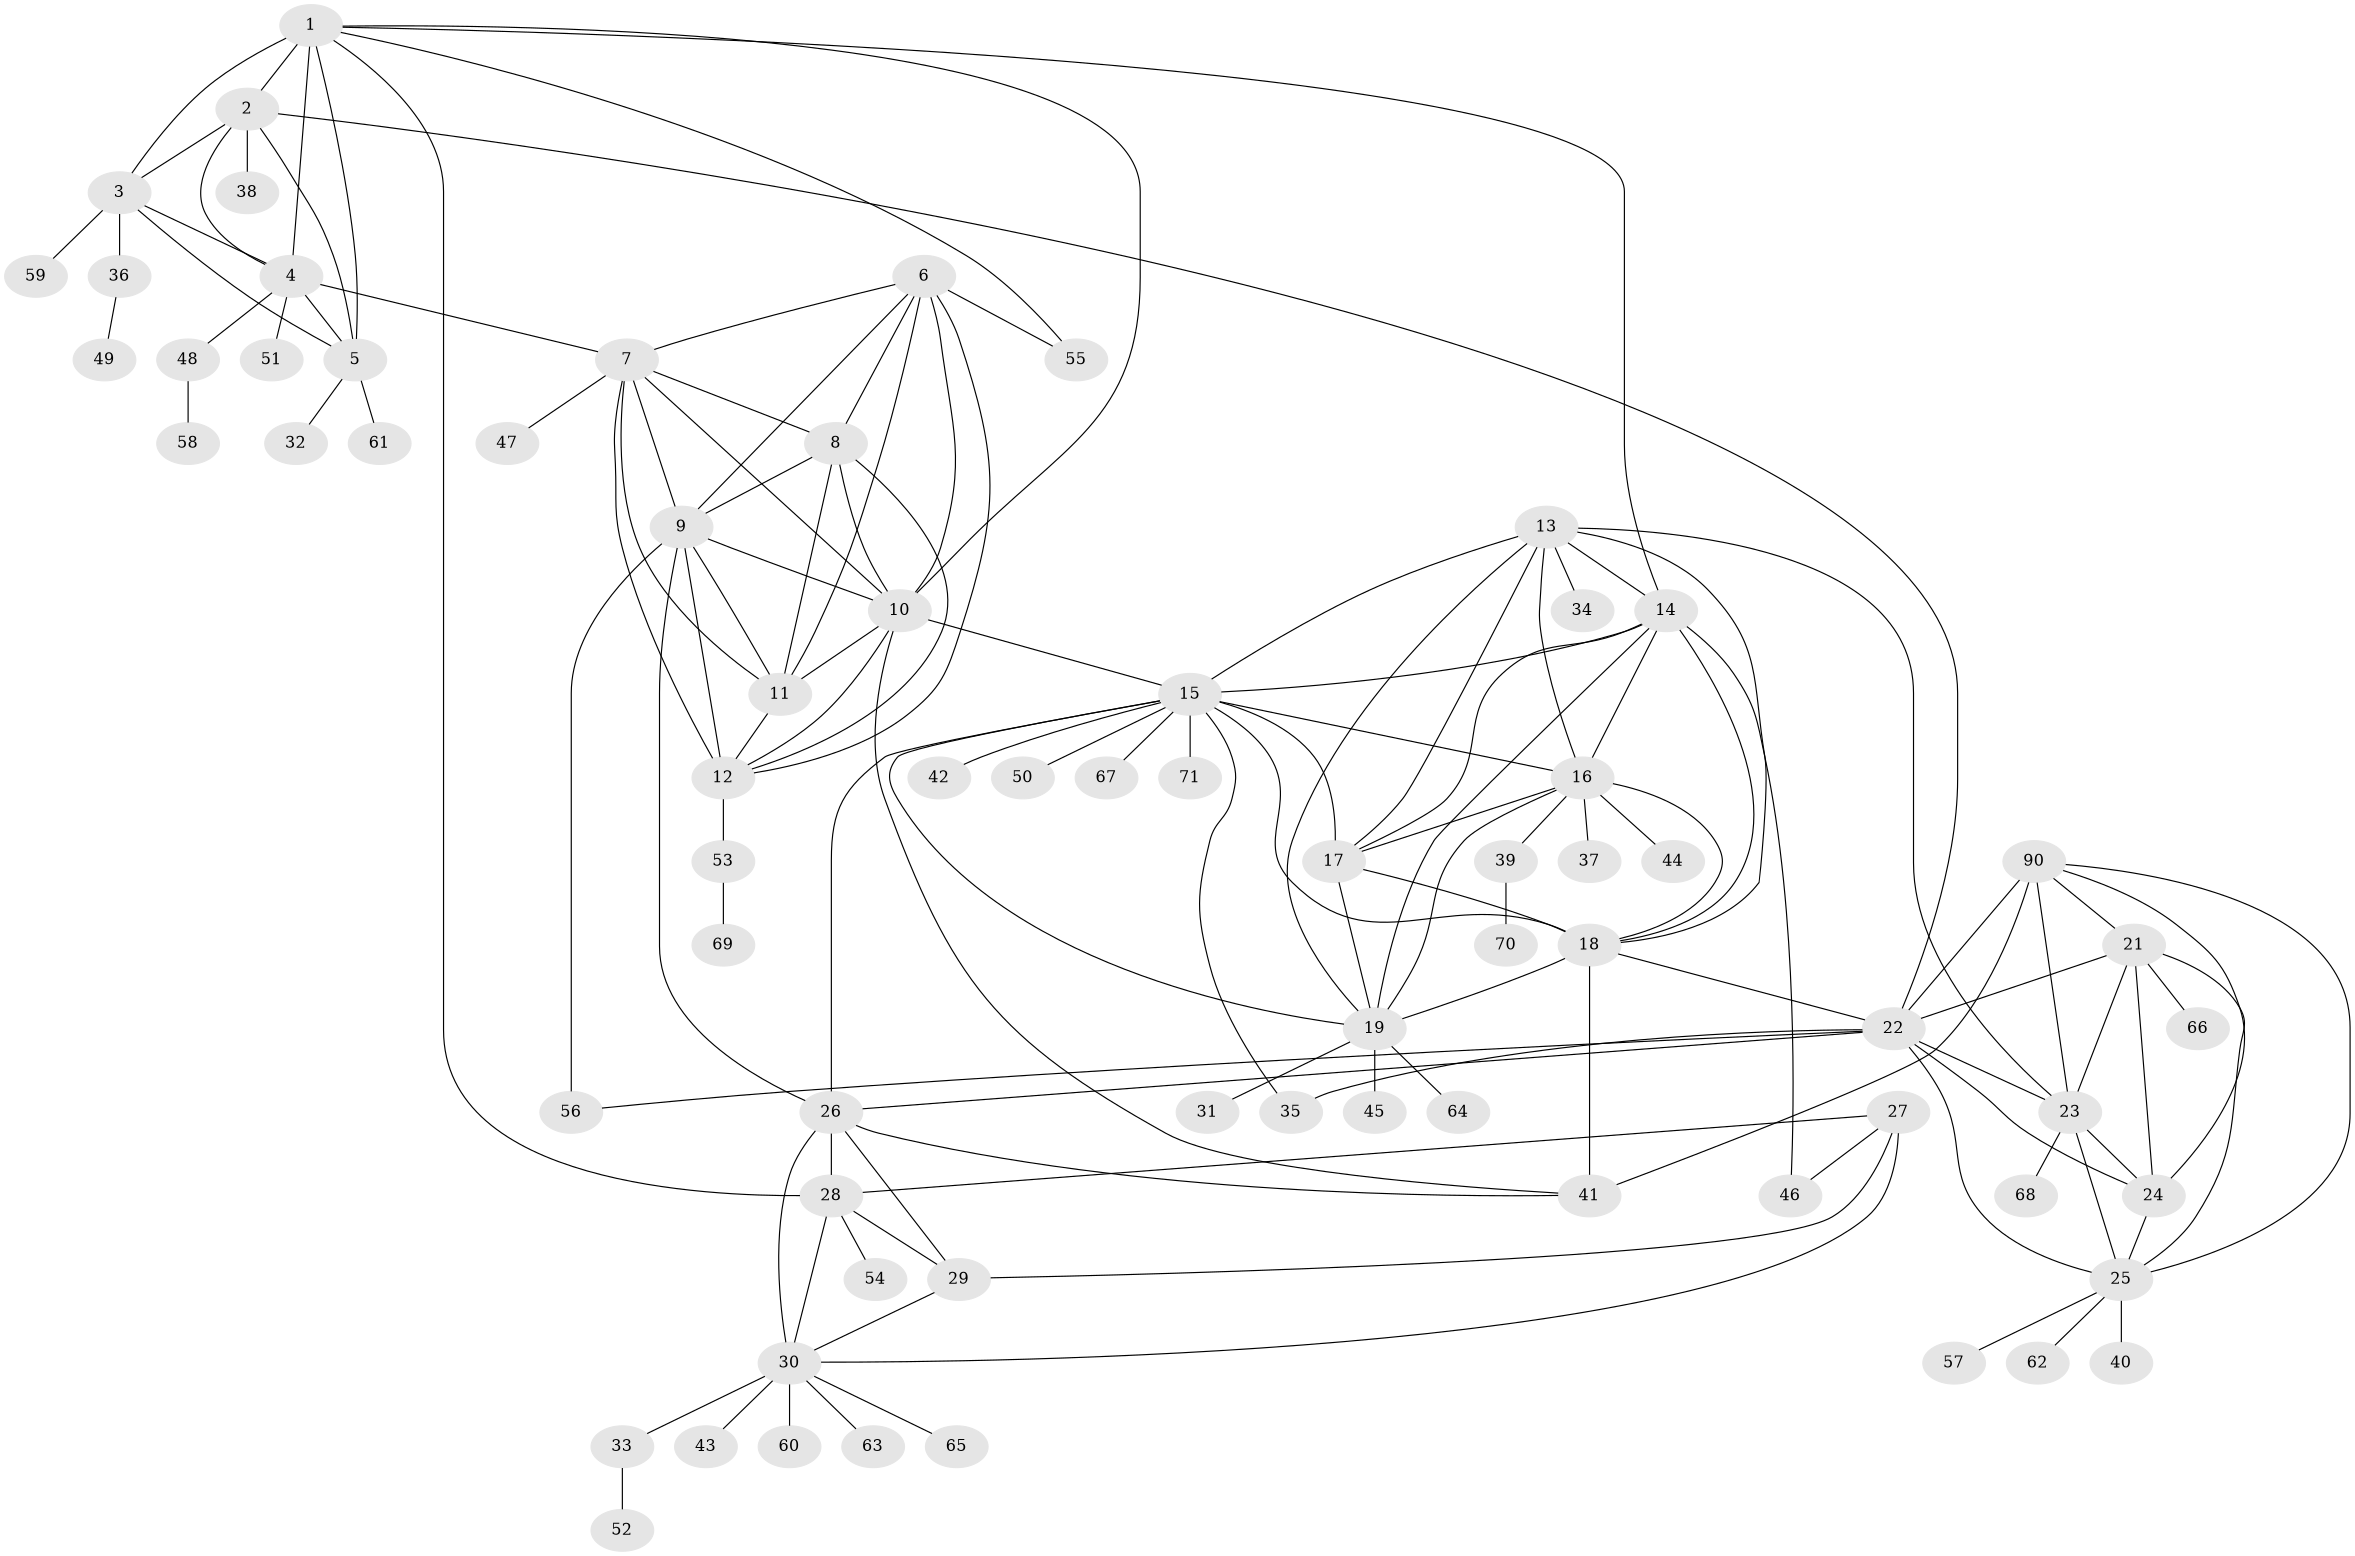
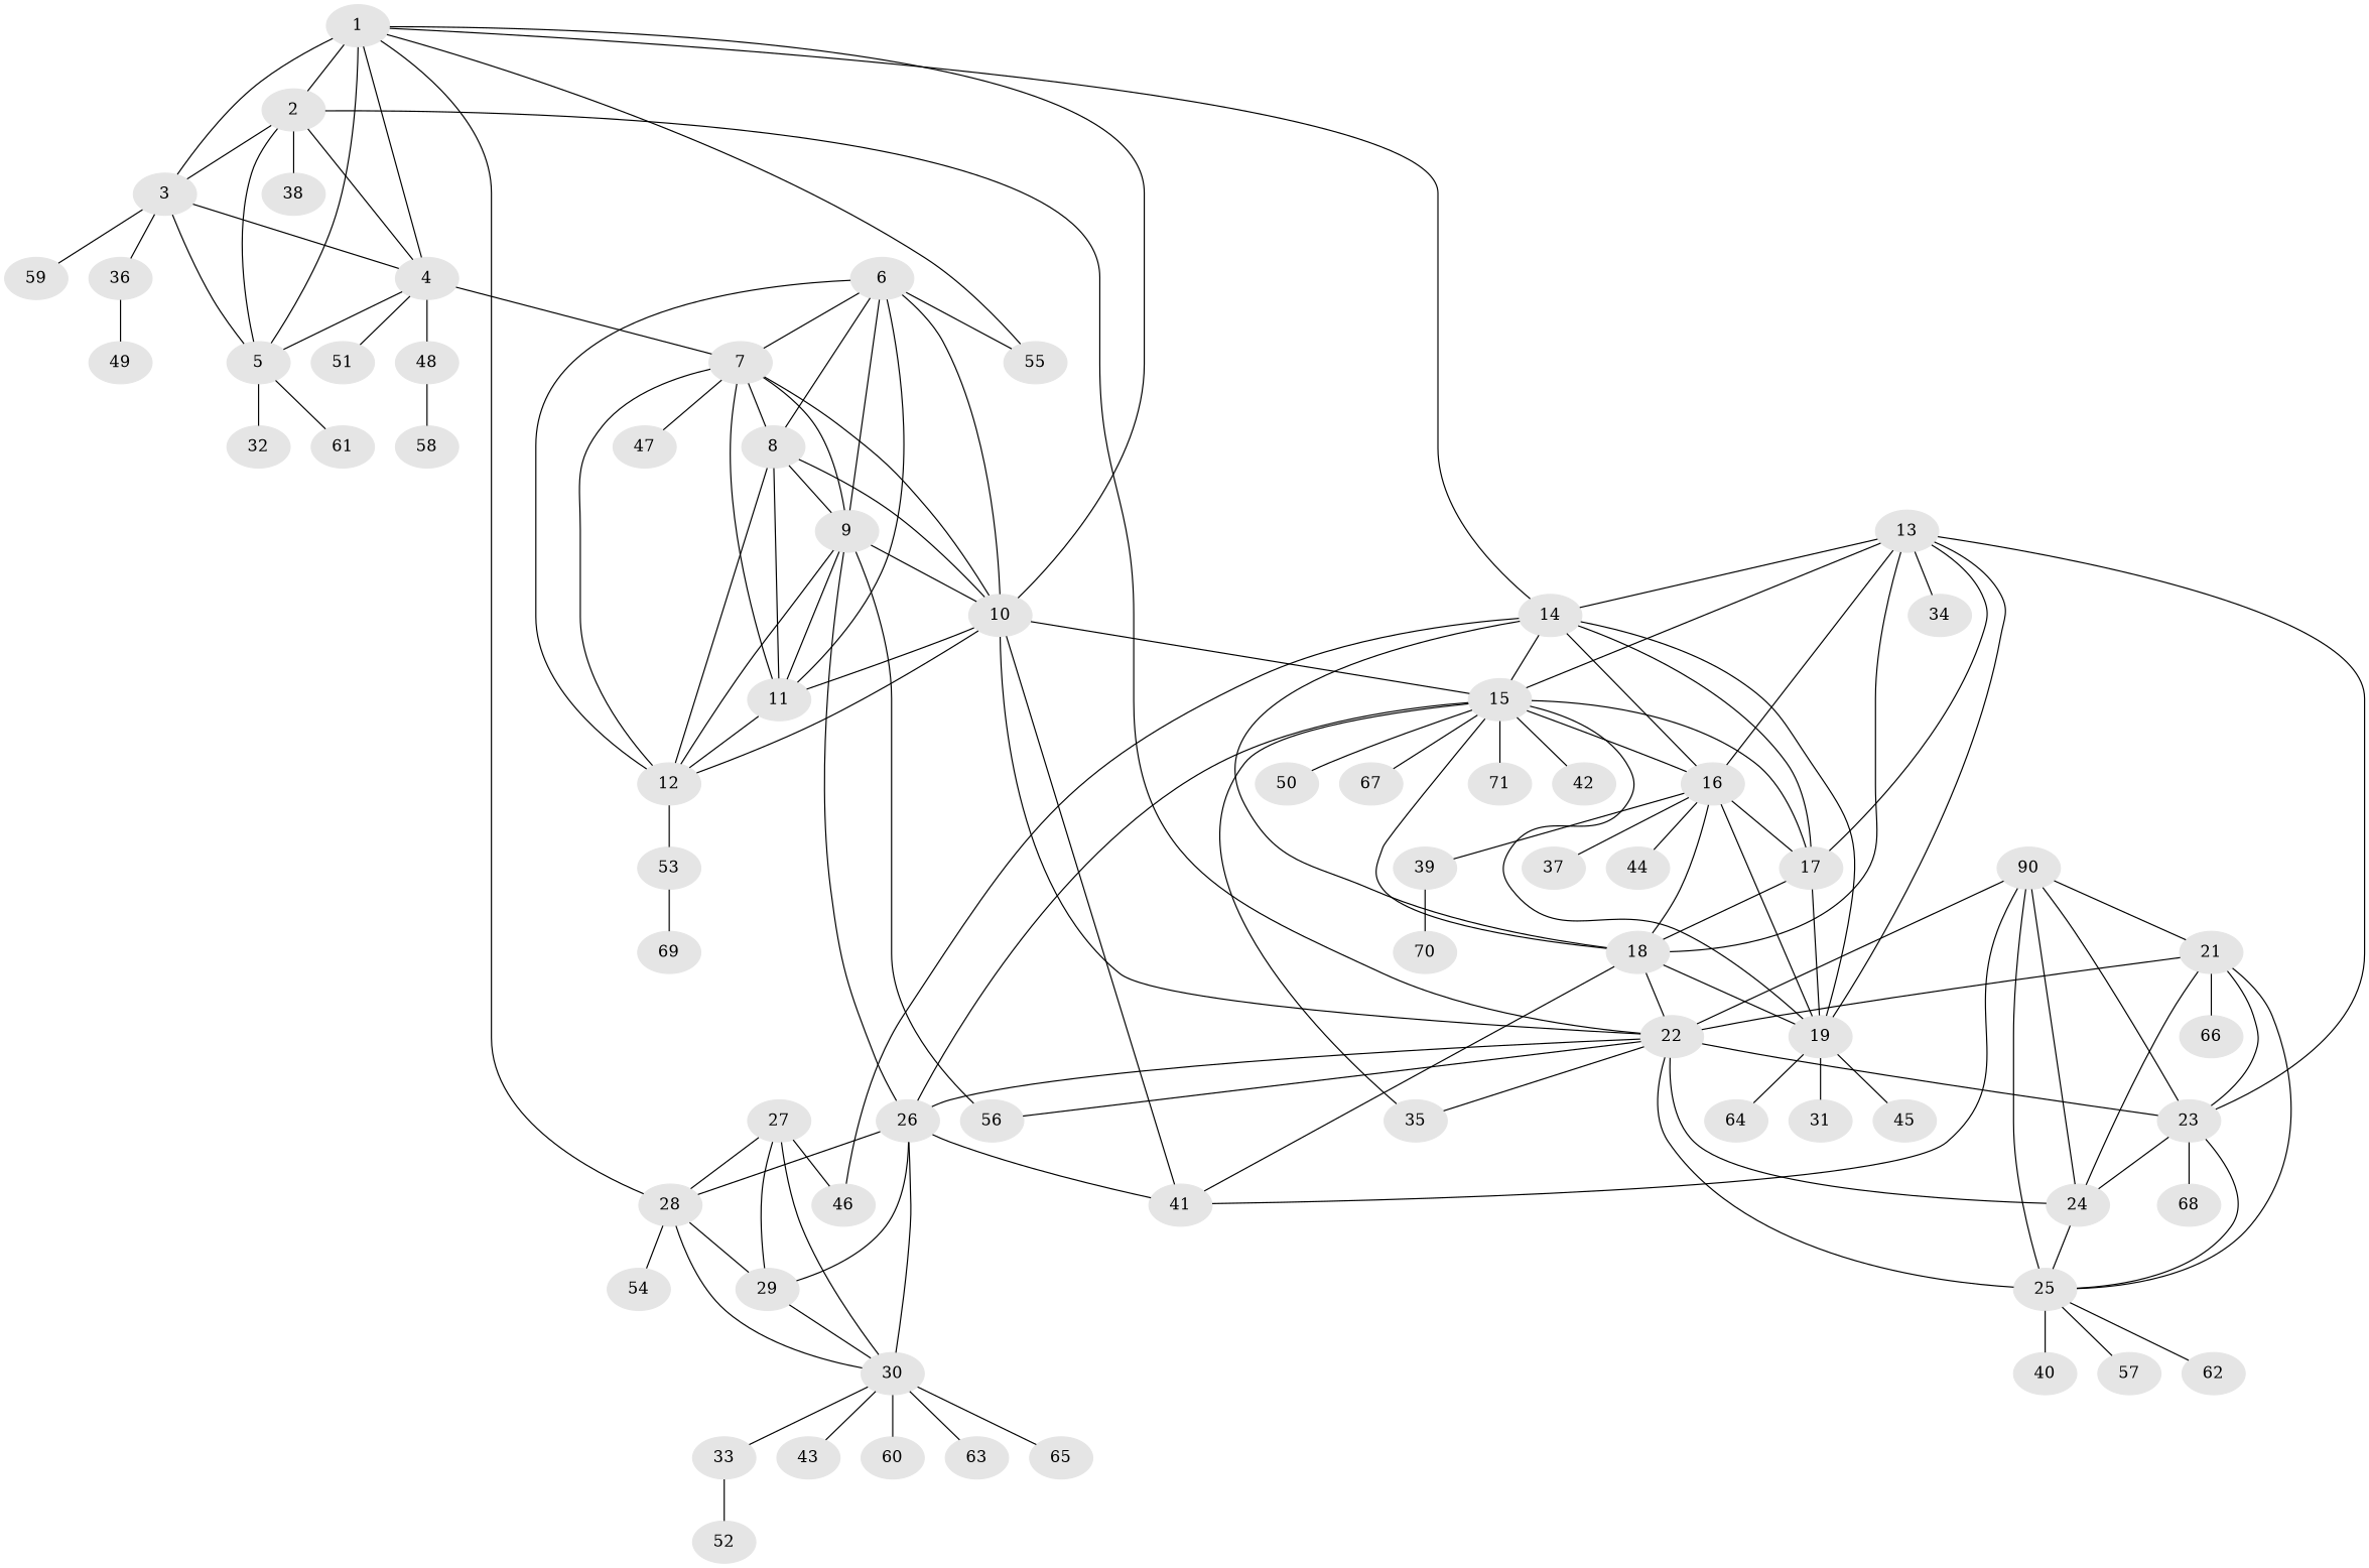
  graph {
    node [color=gray90 style=filled]
    edge [weight=1.0]
    1
    2
    3
    4
    5
    10
    14
    28
    55
    22
    38
    36
    59
    7
    48
    51
    32
    61
    11
    12
    15
    41
    16
    17
    18
    19
    46
    29
    30
    54
    26
    56
    23
    35
    24
    25
    49
    8
    9
    47
    58
    6
    53
    42
    50
    67
    71
    69
    13
    34
    37
    39
    44
    31
    45
    64
    68
    70
    n59 [label=90]
    21
    66
    40
    57
    62
    27
    33
    43
    60
    63
    65
    52
    1 -- 2 [weight=3.0]
    1 -- 3 [weight=3.0]
    1 -- 4 [weight=3.0]
    1 -- 5 [weight=3.0]
    1 -- 10
    1 -- 14
    1 -- 28
    1 -- 55
    2 -- 3
    2 -- 4
    2 -- 5
    2 -- 22
    2 -- 38
    3 -- 4
    3 -- 5
    3 -- 36
    3 -- 59
    4 -- 5
    4 -- 7
    4 -- 48
    4 -- 51
    5 -- 32 [weight=5.0]
    5 -- 61
+   10 -- 22
    10 -- 11
    10 -- 12
    10 -- 15
    10 -- 41
    14 -- 15
    14 -- 16
    14 -- 17
    14 -- 18
    14 -- 19
    14 -- 46
    28 -- 29
    28 -- 30
    28 -- 54
    22 -- 26
    22 -- 56
    22 -- 23 [weight=2.0]
    22 -- 35
    22 -- 24 [weight=3.0]
    22 -- 25 [weight=2.0]
    36 -- 49
    7 -- 10
    7 -- 11
    7 -- 12
    7 -- 8
    7 -- 9
    7 -- 47
    48 -- 58
    11 -- 12
    12 -- 53
    15 -- 16
    15 -- 17
    15 -- 18
    15 -- 19
    15 -- 26
    15 -- 35
    15 -- 42
    15 -- 50
    15 -- 67
    15 -- 71
    16 -- 17
    16 -- 18
    16 -- 19
    16 -- 37
    16 -- 39
    16 -- 44
    17 -- 18 [weight=4.0]
    17 -- 19
    18 -- 22
    18 -- 41
    18 -- 19
    19 -- 31
    19 -- 45 [weight=3.0]
    19 -- 64
    29 -- 30
    30 -- 33
    30 -- 43
    30 -- 60
    30 -- 63
    30 -- 65
    26 -- 28 [weight=3.0]
    26 -- 41
    26 -- 29 [weight=3.0]
    26 -- 30 [weight=3.0]
    23 -- 24
    23 -- 25
    23 -- 68 [weight=3.0]
    24 -- 25
    25 -- 40 [weight=6.0]
    25 -- 57
    25 -- 62
    8 -- 10 [weight=2.0]
    8 -- 11
    8 -- 12
    8 -- 9
    9 -- 10
    9 -- 11
    9 -- 12
    9 -- 26
    9 -- 56 [weight=3.0]
    6 -- 10
    6 -- 55
    6 -- 7
    6 -- 11
    6 -- 12
    6 -- 8
    6 -- 9
    53 -- 69
    13 -- 14
    13 -- 15
    13 -- 16
    13 -- 17
    13 -- 18
    13 -- 19
    13 -- 23
    13 -- 34
    39 -- 70
    n59 -- 22 [weight=2.0]
    n59 -- 41 [weight=2.0]
    n59 -- 23
    n59 -- 24
    n59 -- 25
    n59 -- 21
    21 -- 22 [weight=2.0]
    21 -- 23
    21 -- 24
    21 -- 25
    21 -- 66 [weight=3.0]
    27 -- 28
    27 -- 46 [weight=2.0]
    27 -- 29
    27 -- 30
    33 -- 52
  }
